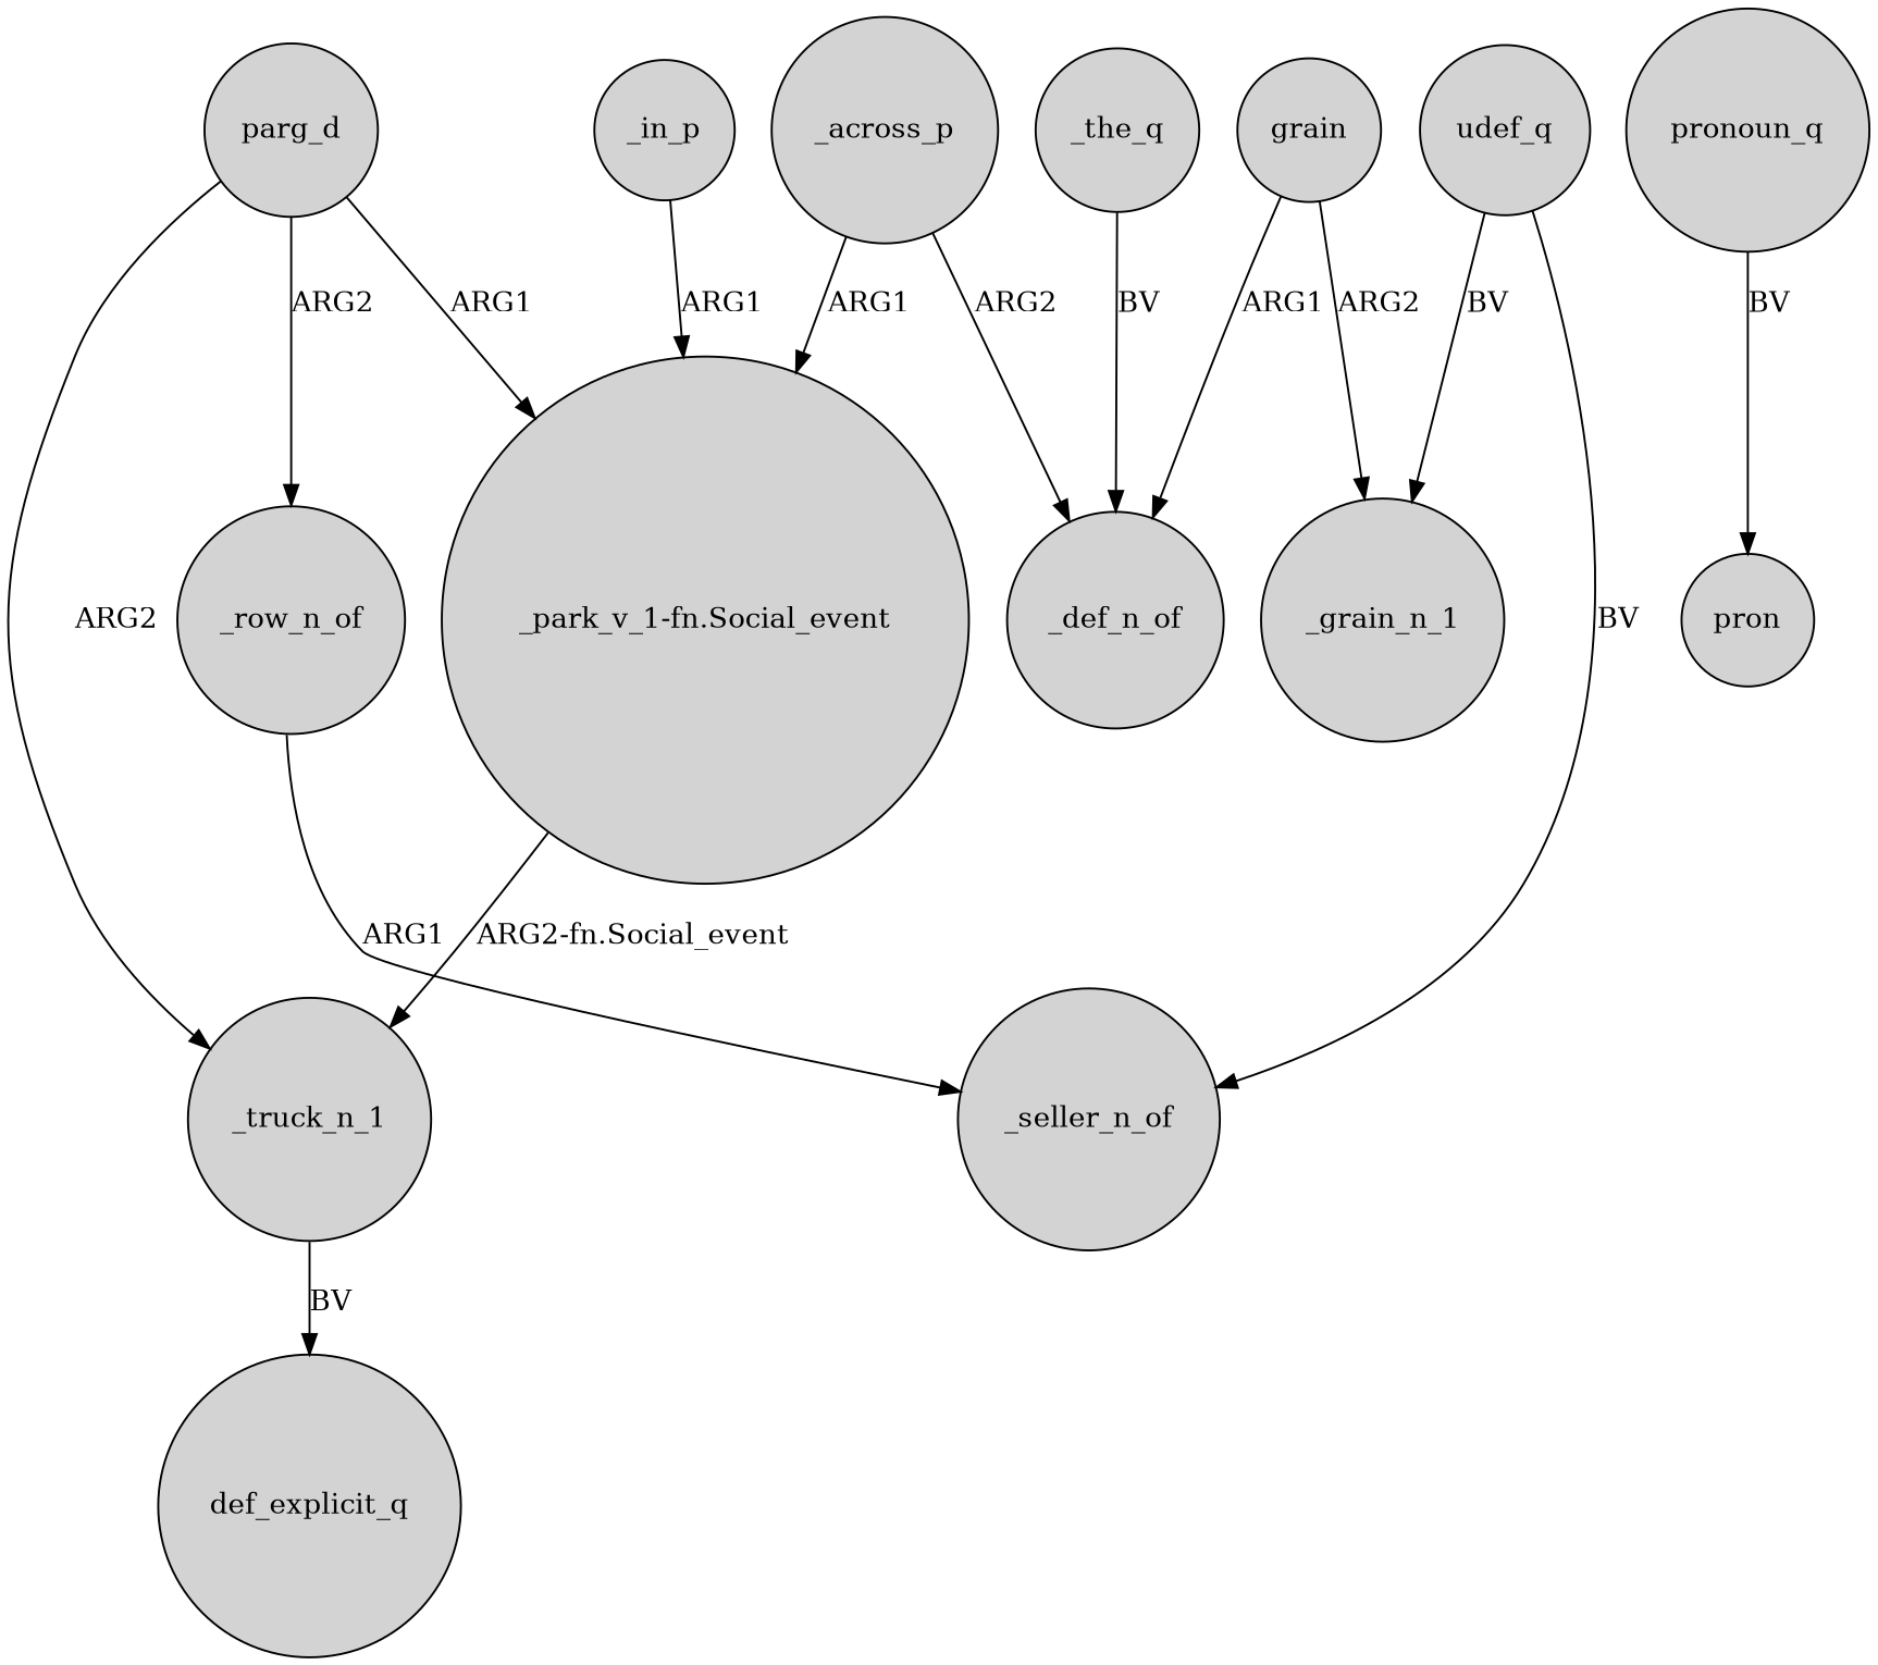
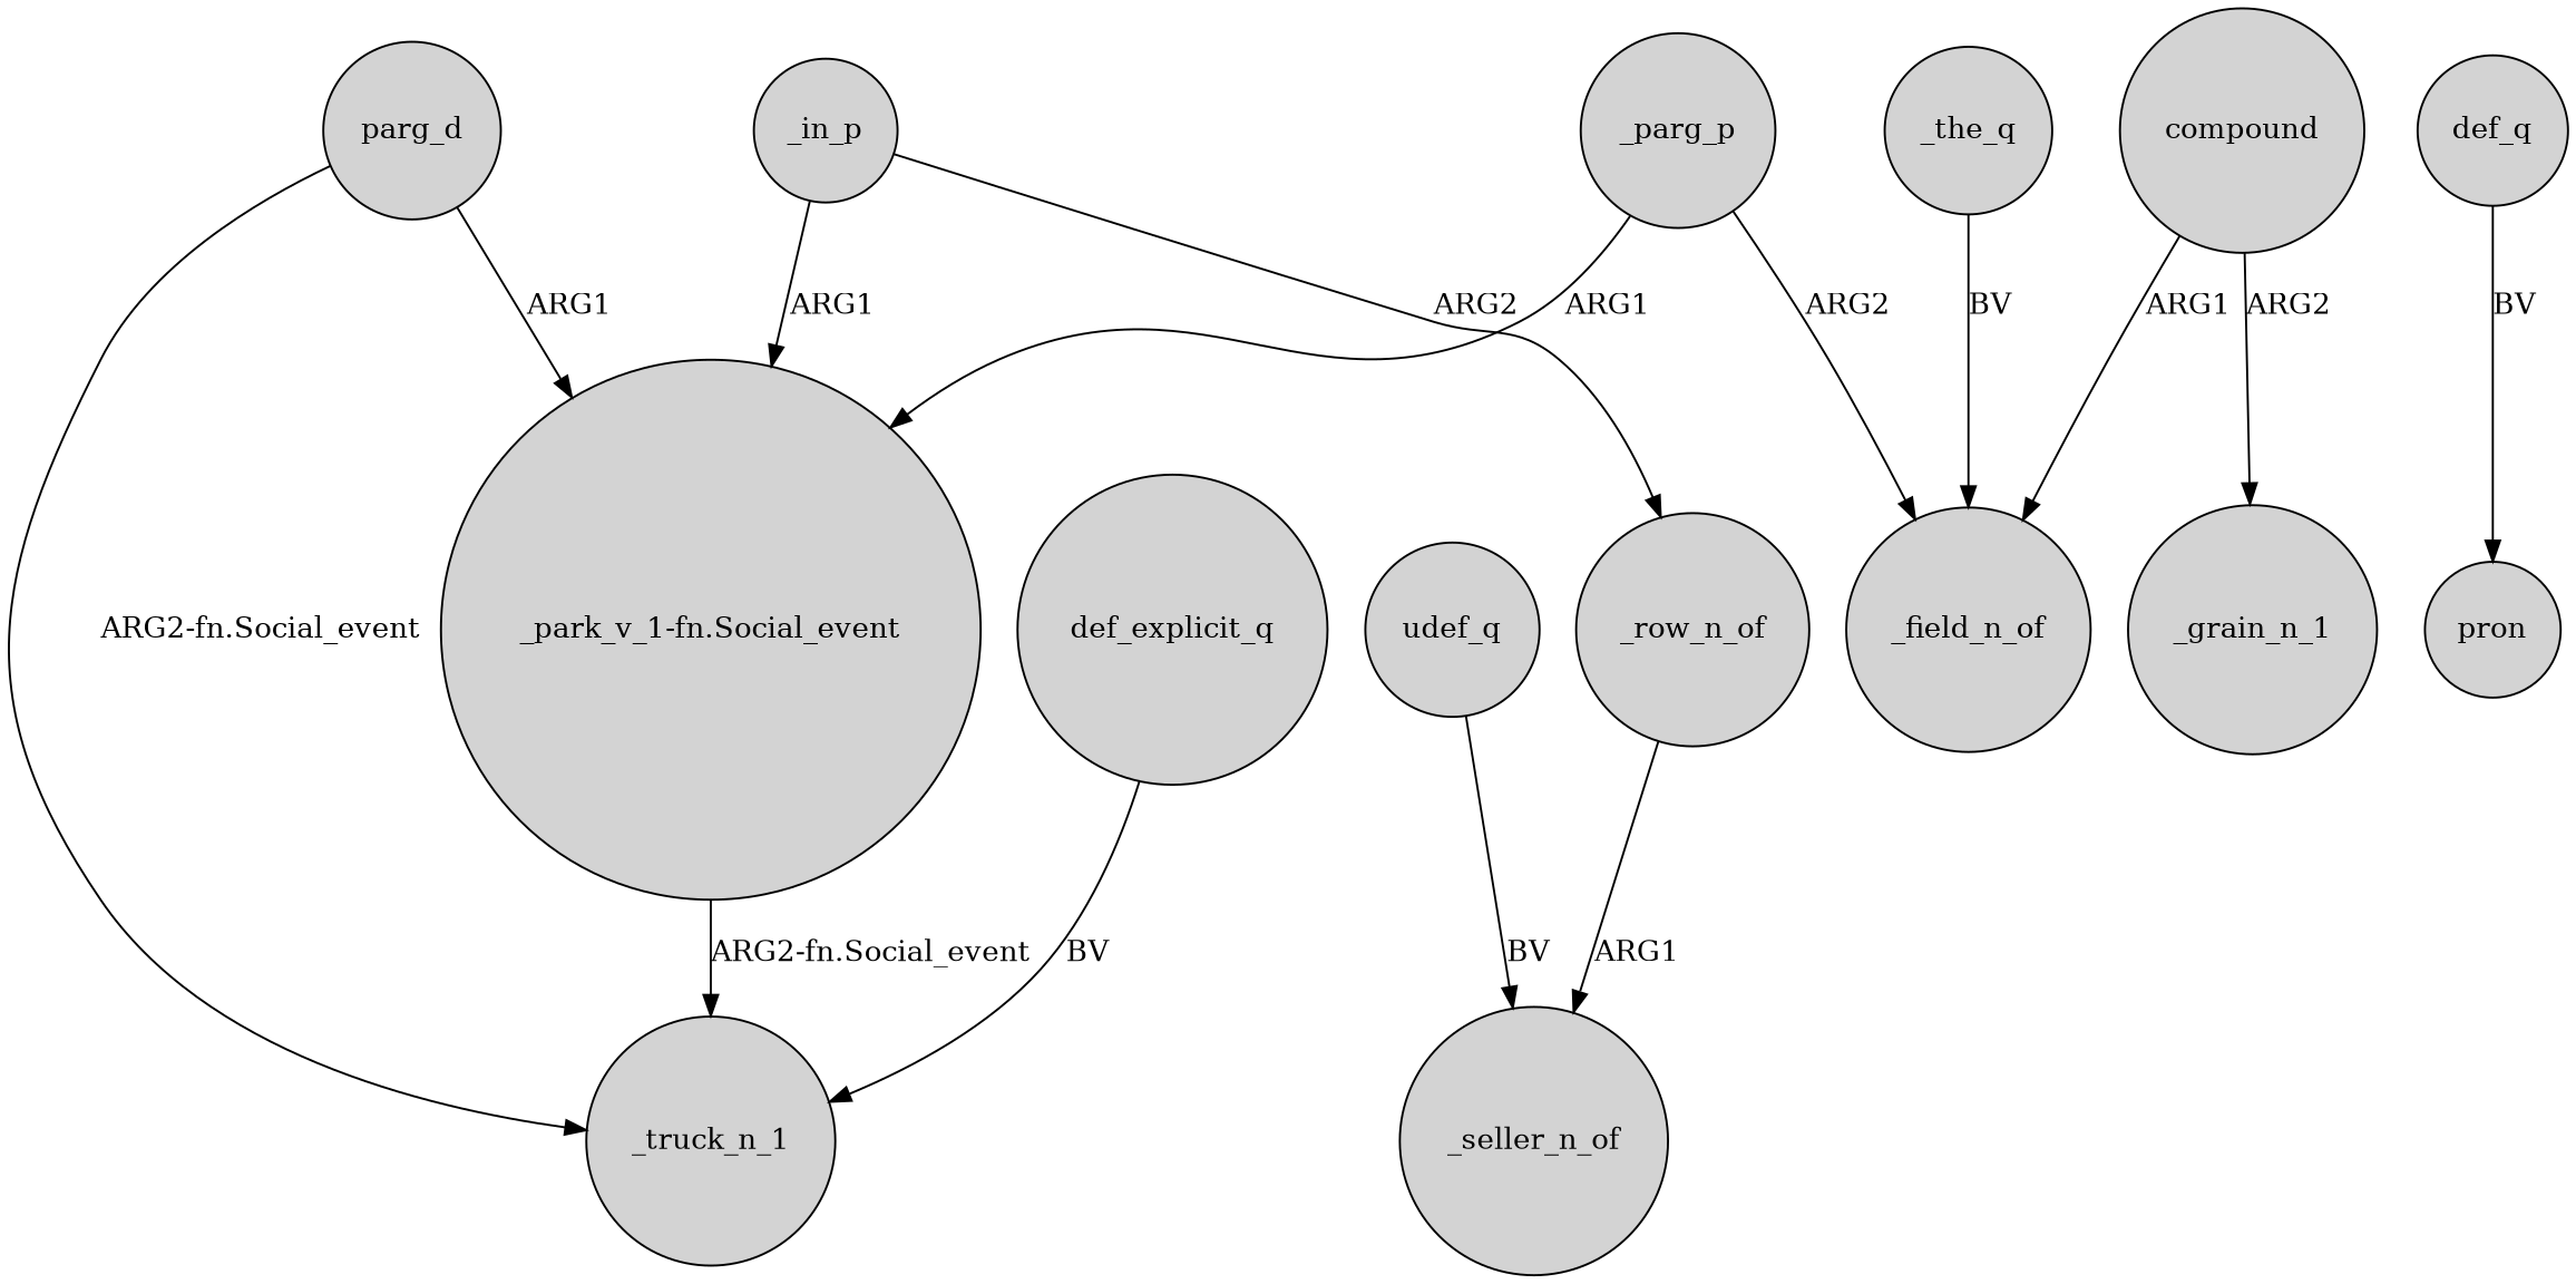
  digraph {
    node [shape=circle style=filled]
    def_explicit_q
    _truck_n_1
-   compound [label=grain]
+   compound
    _grain_n_1
-   _field_n_of [label=_def_n_of]
-   _across_p
+   _field_n_of
+   _across_p [label=_parg_p]
    "_park_v_1-fn.Social_event"
    _in_p
    _row_n_of
    _seller_n_of
    udef_q
    parg_d
-   pronoun_q
+   pronoun_q [label=def_q]
    pron
    _the_q
-   _truck_n_1 -> def_explicit_q [label=BV]
+   def_explicit_q -> _truck_n_1 [label=BV]
    compound -> _grain_n_1 [label=ARG2]
    compound -> _field_n_of [label=ARG1]
    _across_p -> _field_n_of [label=ARG2]
    _across_p -> "_park_v_1-fn.Social_event" [label=ARG1]
    "_park_v_1-fn.Social_event" -> _truck_n_1 [label="ARG2-fn.Social_event"]
    _in_p -> "_park_v_1-fn.Social_event" [label=ARG1]
-   parg_d -> _row_n_of [label=ARG2]
+   _in_p -> _row_n_of [label=ARG2]
    _row_n_of -> _seller_n_of [label=ARG1]
-   udef_q -> _grain_n_1 [label=BV]
    udef_q -> _seller_n_of [label=BV]
-   parg_d -> _truck_n_1 [label=ARG2]
+   parg_d -> _truck_n_1 [label="ARG2-fn.Social_event"]
    parg_d -> "_park_v_1-fn.Social_event" [label=ARG1]
    pronoun_q -> pron [label=BV]
    _the_q -> _field_n_of [label=BV]
  }
